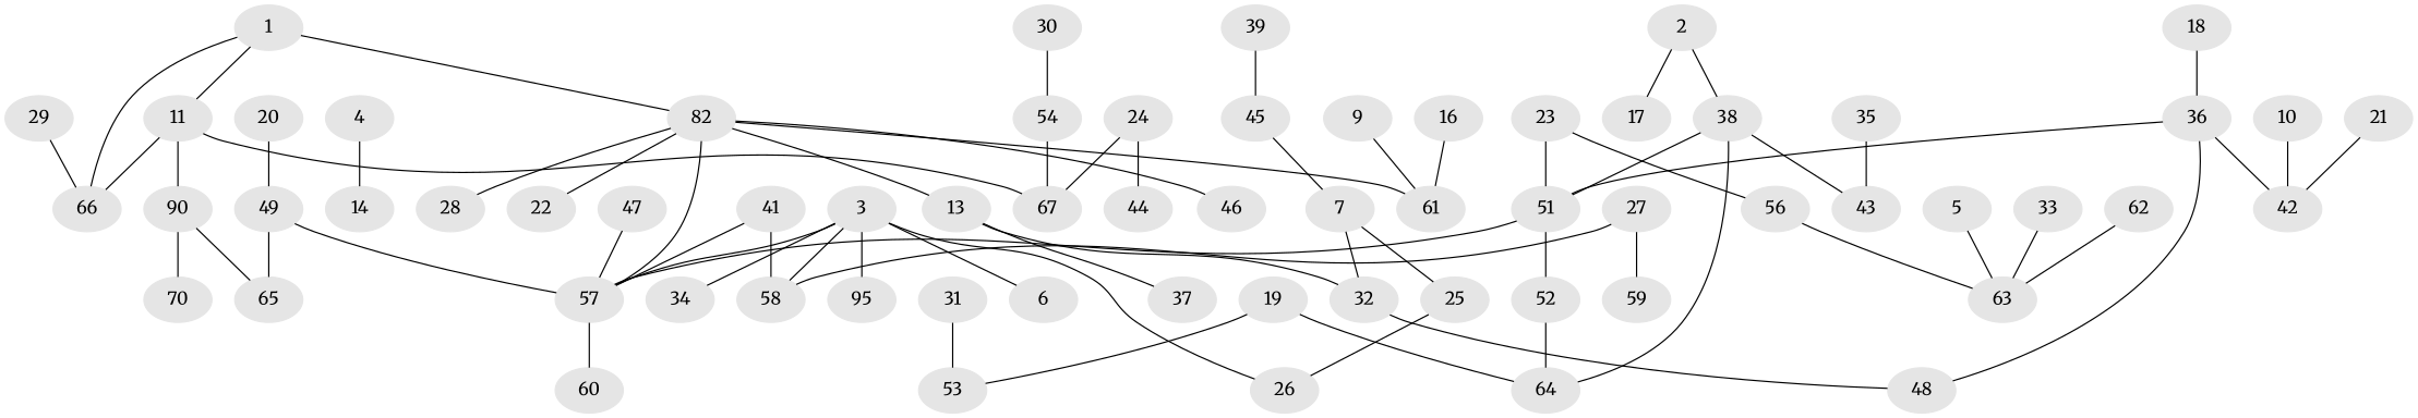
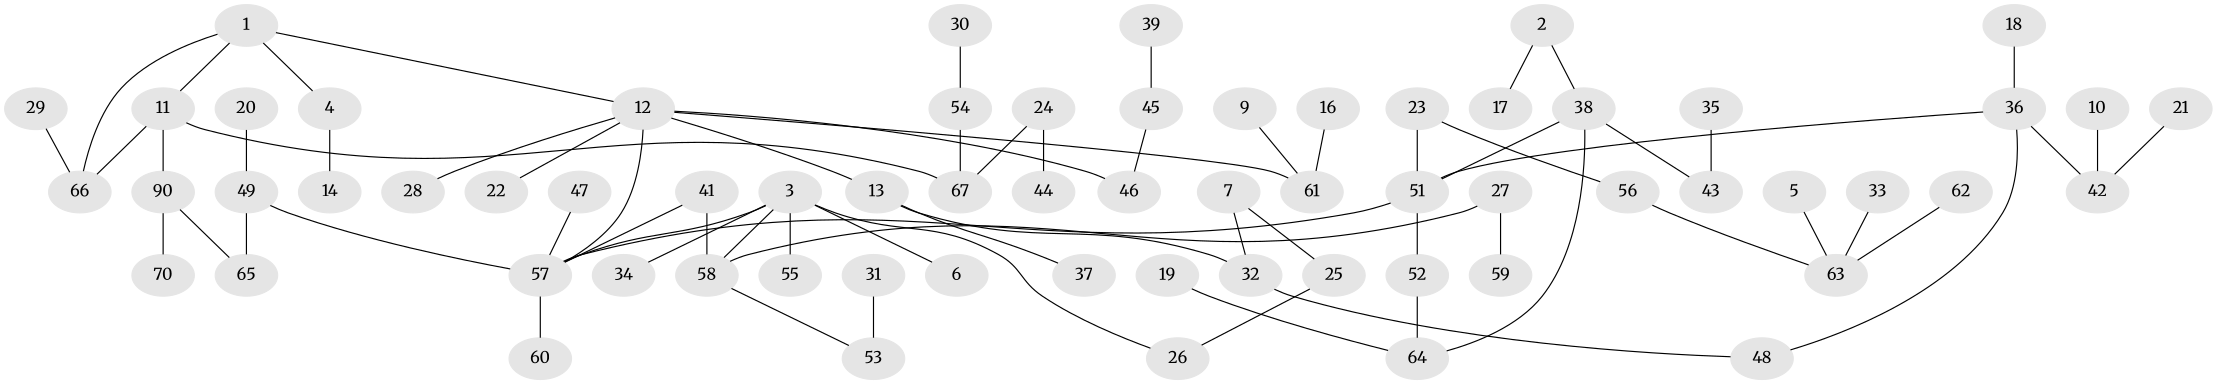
  graph {
    fontname=Merriweather
    node [color=gray90 fontname=Merriweather style=filled]
    edge [fontname=Merriweather weight=1.0]
    1
    4
    11
-   12 [label=82]
+   12
    66
    14
    67
    n8 [label=90]
    57
    61
    13
    22
    28
    46
    2
    17
    38
    64
    51
    43
    3
    6
    26
    34
-   55 [label=95]
+   55
    58
    60
    5
    63
    7
    25
    32
    48
    49
    65
    9
    10
    42
    n39 [label=70]
    37
    19
    53
    16
    18
    36
    20
    21
    23
    56
    52
    24
    44
    27
    59
    29
    30
    54
    31
    33
    35
    39
    45
    41
    47
    62
+   1 -- 4
    1 -- 11
    1 -- 12
    1 -- 66
    4 -- 14
    11 -- 66
    11 -- 67
    11 -- n8
    12 -- 57
    12 -- 61
    12 -- 13
    12 -- 22
    12 -- 28
    12 -- 46
    n8 -- 65
    n8 -- n39
    57 -- 60
    13 -- 32
    13 -- 37
    2 -- 17
    2 -- 38
    38 -- 64
    38 -- 51
    38 -- 43
    51 -- 57
    51 -- 52
    3 -- 57
    3 -- 6
    3 -- 26
    3 -- 34
    3 -- 55
    3 -- 58
    5 -- 63
    7 -- 25
    7 -- 32
    25 -- 26
    32 -- 48
    49 -- 57
    49 -- 65
    9 -- 61
    10 -- 42
    19 -- 64
-   19 -- 53
+   58 -- 53
    16 -- 61
    18 -- 36
    36 -- 51
    36 -- 48
    36 -- 42
    20 -- 49
    21 -- 42
    23 -- 51
    23 -- 56
    56 -- 63
    52 -- 64
    24 -- 67
    24 -- 44
    27 -- 58
    27 -- 59
    29 -- 66
    30 -- 54
    54 -- 67
    31 -- 53
    33 -- 63
    35 -- 43
    39 -- 45
-   45 -- 7
+   45 -- 46
    41 -- 57
    41 -- 58
    47 -- 57
    62 -- 63
  }
